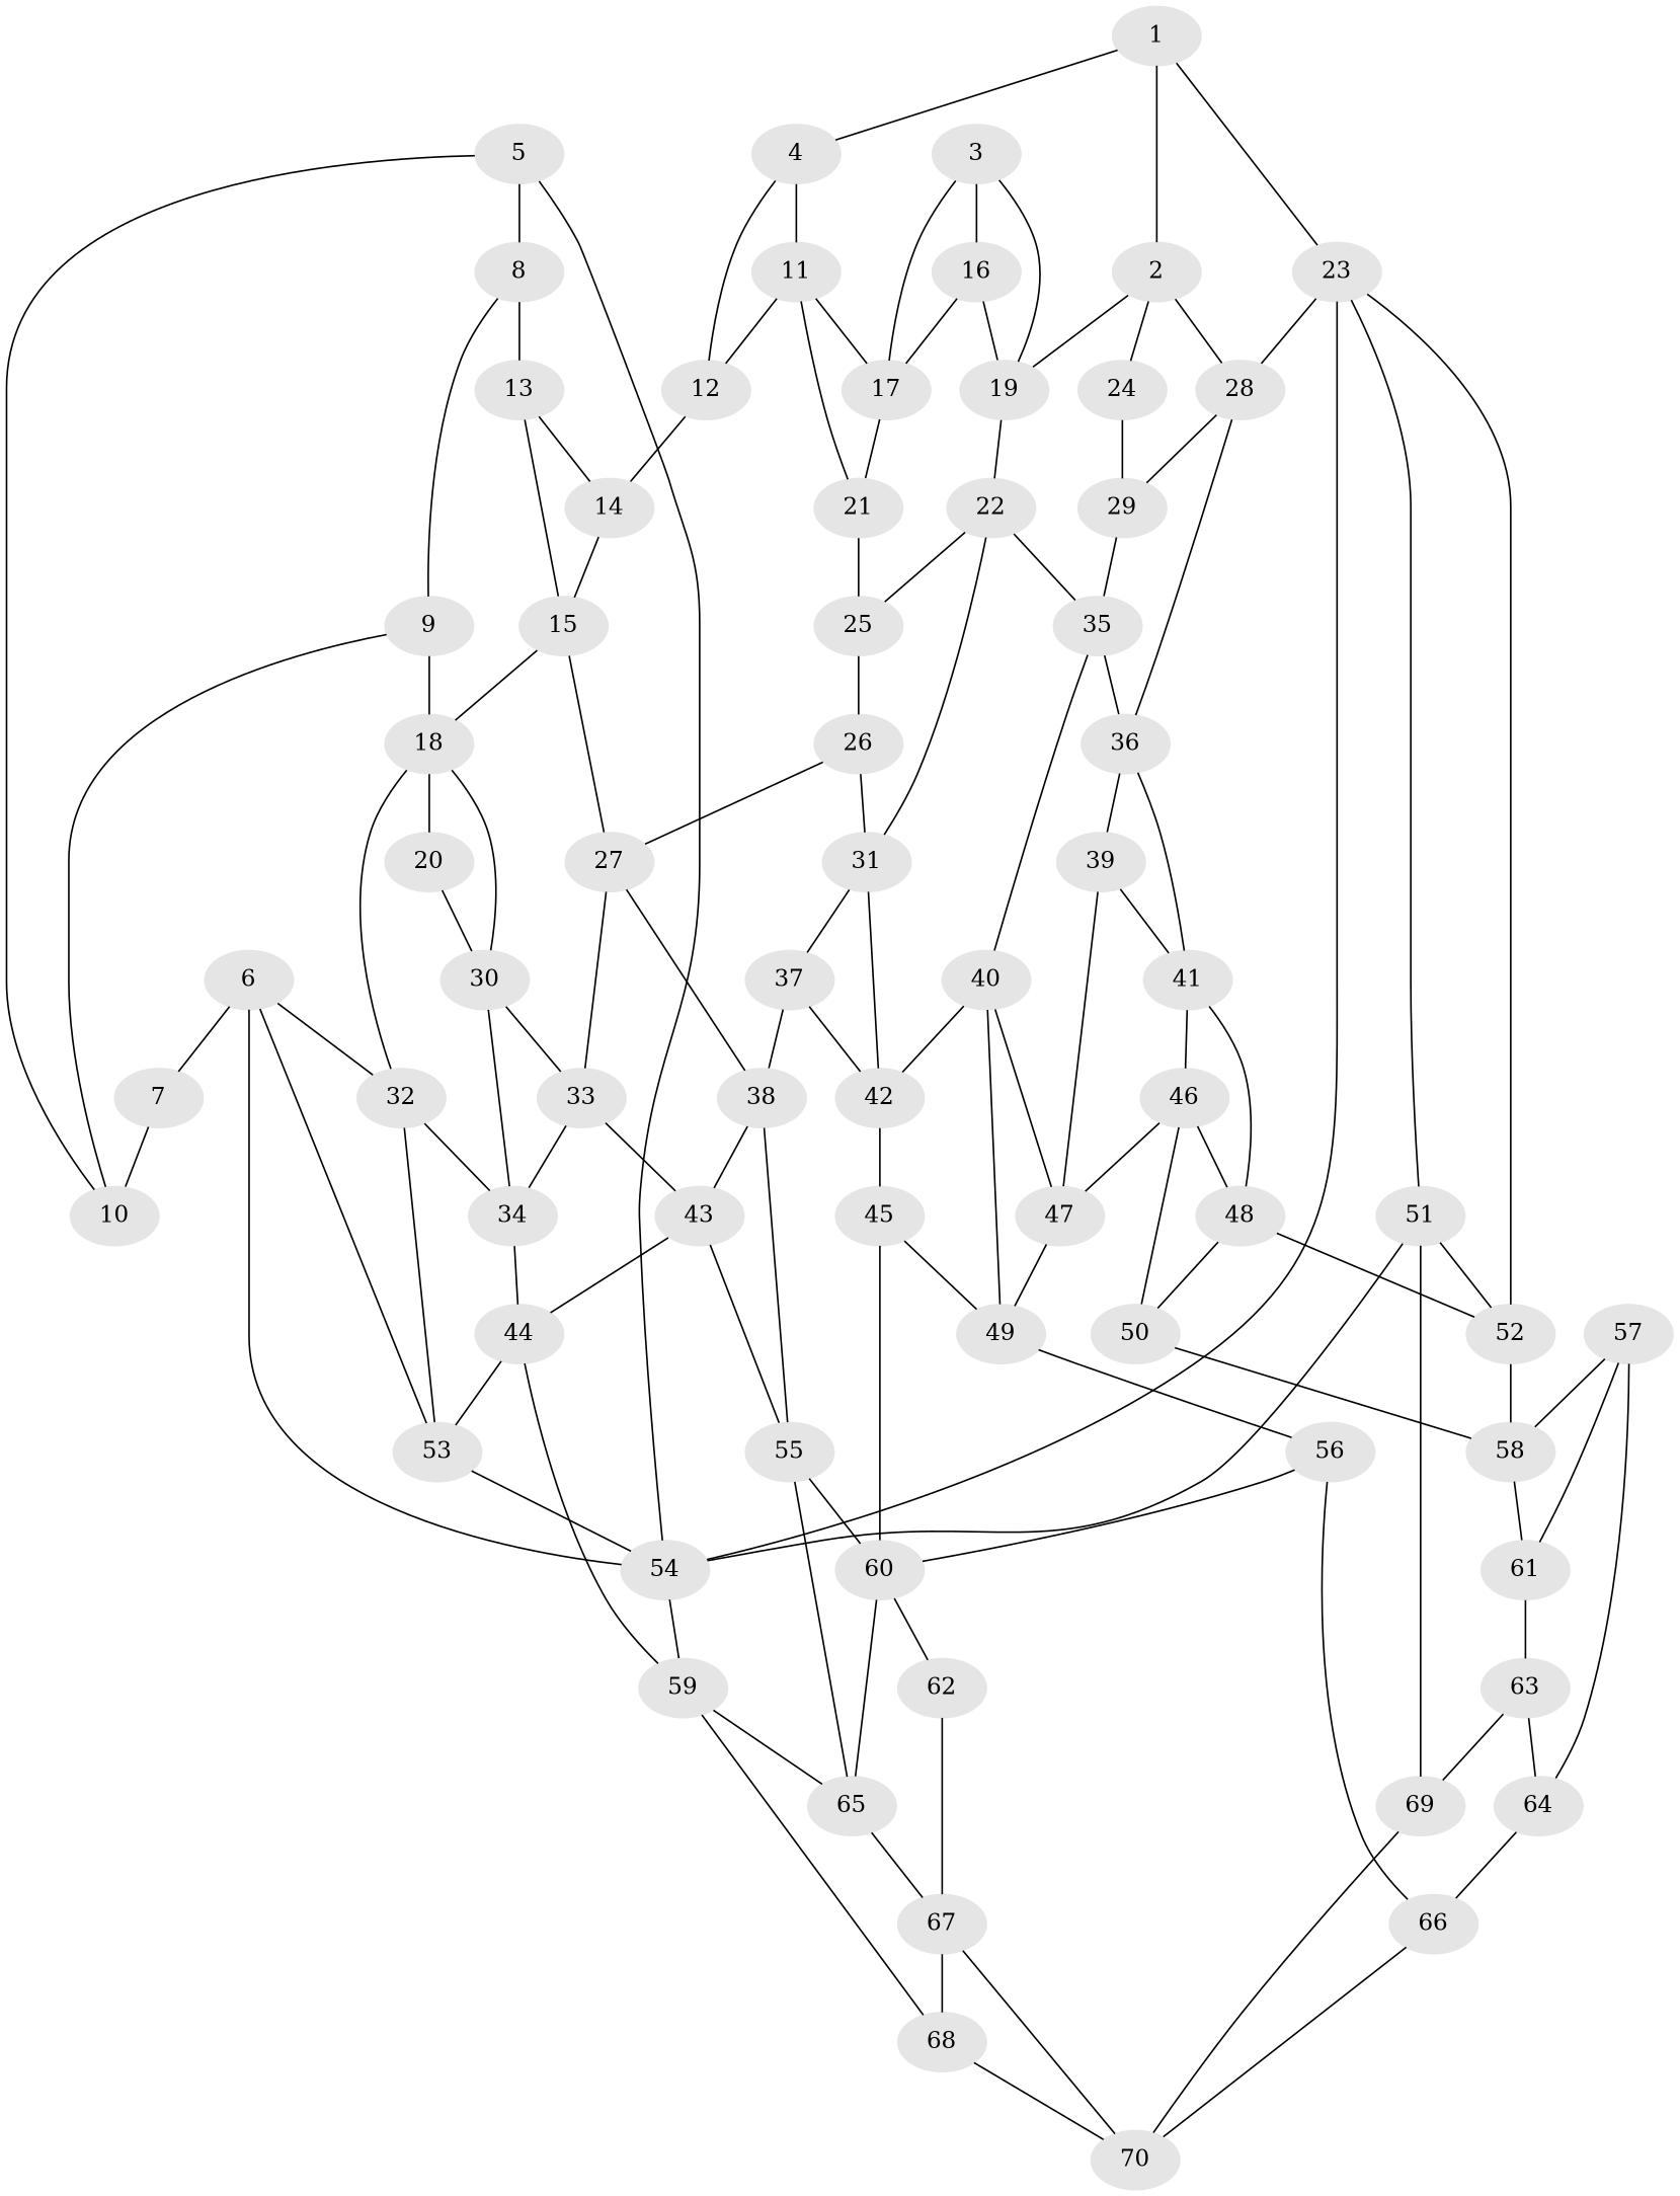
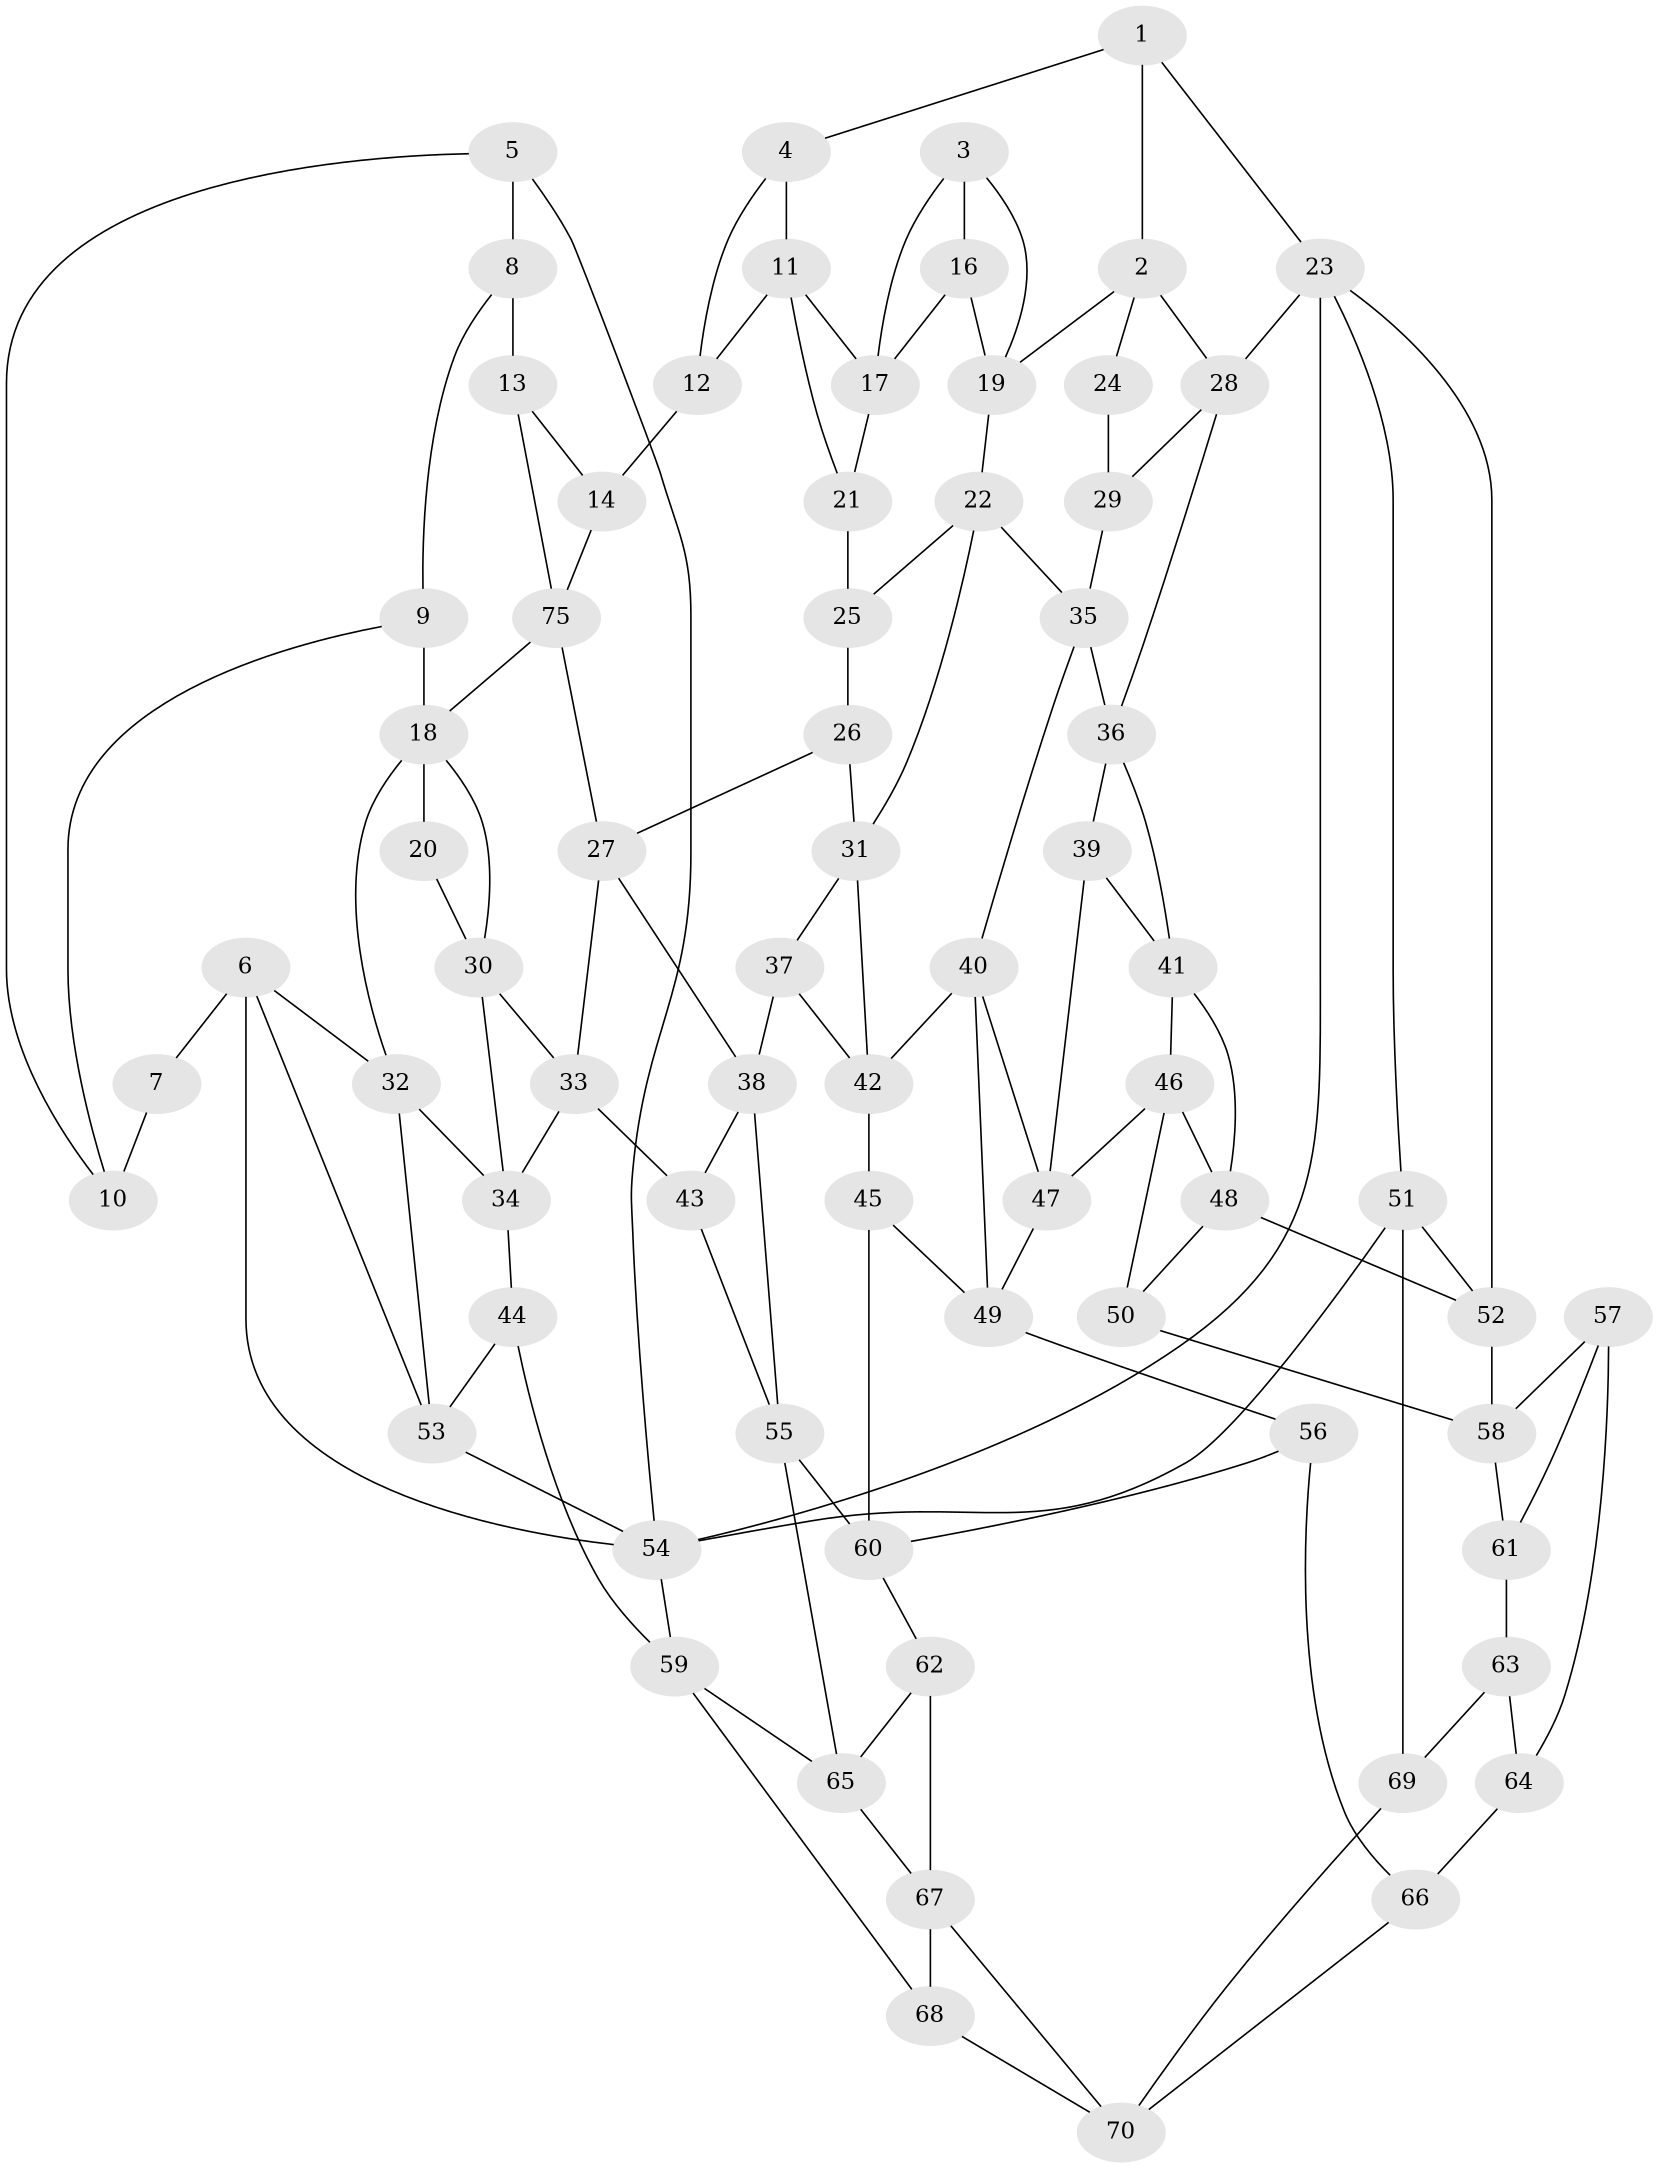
  graph {
    node [color=gray90 style=filled]
    edge [weight=1.0]
    1
    2
    4
    23
    19
    24
    28
    11
    12
    54
    51
    52
    22
    29
    3
    16
    17
    21
    14
    5
    8
    10
    9
    13
    59
    6
    7
    32
    53
    34
    18
-   15
+   15 [label=75]
    20
    30
    25
    27
    33
    38
    31
    35
    26
    37
    42
    36
    40
    69
    58
    43
    55
    39
    41
    44
    45
    47
    49
    46
    48
    60
    65
    56
    50
    68
    62
    66
    61
    70
    67
    57
    64
    63
    1 -- 2
    1 -- 4
    1 -- 23
    2 -- 19
    2 -- 24
    2 -- 28
    4 -- 11
    4 -- 12
    23 -- 28
    23 -- 54
    23 -- 51
    23 -- 52
    19 -- 22
    24 -- 29 [weight=2.0]
    28 -- 29
    28 -- 36
    11 -- 12
    11 -- 17
    11 -- 21
    12 -- 14 [weight=2.0]
    54 -- 59
    51 -- 54
    51 -- 52
    51 -- 69
    52 -- 58
    22 -- 25
    22 -- 31
    22 -- 35
    29 -- 35
    3 -- 19
    3 -- 16
    3 -- 17
    16 -- 19
    16 -- 17
    17 -- 21
    21 -- 25 [weight=2.0]
    14 -- 15
    5 -- 54
    5 -- 8
    5 -- 10
    8 -- 9
    8 -- 13 [weight=2.0]
    9 -- 10
    9 -- 18
    13 -- 14
    13 -- 15
    59 -- 65
    59 -- 68
    6 -- 54
    6 -- 7
    6 -- 32
    6 -- 53
    7 -- 10 [weight=2.0]
    32 -- 53
    32 -- 34
    53 -- 54
    34 -- 44
    18 -- 32
    18 -- 20
    18 -- 30
    15 -- 18
    15 -- 27
    20 -- 30
    30 -- 34
    30 -- 33
    25 -- 26
    27 -- 33
    27 -- 38
    33 -- 34
    33 -- 43
    38 -- 43
    38 -- 55
    31 -- 37
    31 -- 42
    35 -- 36
    35 -- 40
    26 -- 27
    26 -- 31
    37 -- 38
    37 -- 42
    42 -- 45
    36 -- 39
    36 -- 41
    40 -- 42
    40 -- 47
    40 -- 49
    69 -- 70
    58 -- 61
    43 -- 55
-   43 -- 44
    55 -- 60
    55 -- 65
    39 -- 41
    39 -- 47
    41 -- 46
    41 -- 48
    44 -- 59
    44 -- 53
    45 -- 49
    45 -- 60
    47 -- 49
    49 -- 56
    46 -- 47
    46 -- 48
    46 -- 50
    48 -- 52
    48 -- 50
    60 -- 62
    65 -- 67
    56 -- 60
    56 -- 66
    50 -- 58
    68 -- 70
-   60 -- 65
+   62 -- 65
    62 -- 67
    66 -- 70
    61 -- 63
    67 -- 68
    67 -- 70
    57 -- 58
    57 -- 61
    57 -- 64
    64 -- 66 [weight=2.0]
    63 -- 69
    63 -- 64
  }
